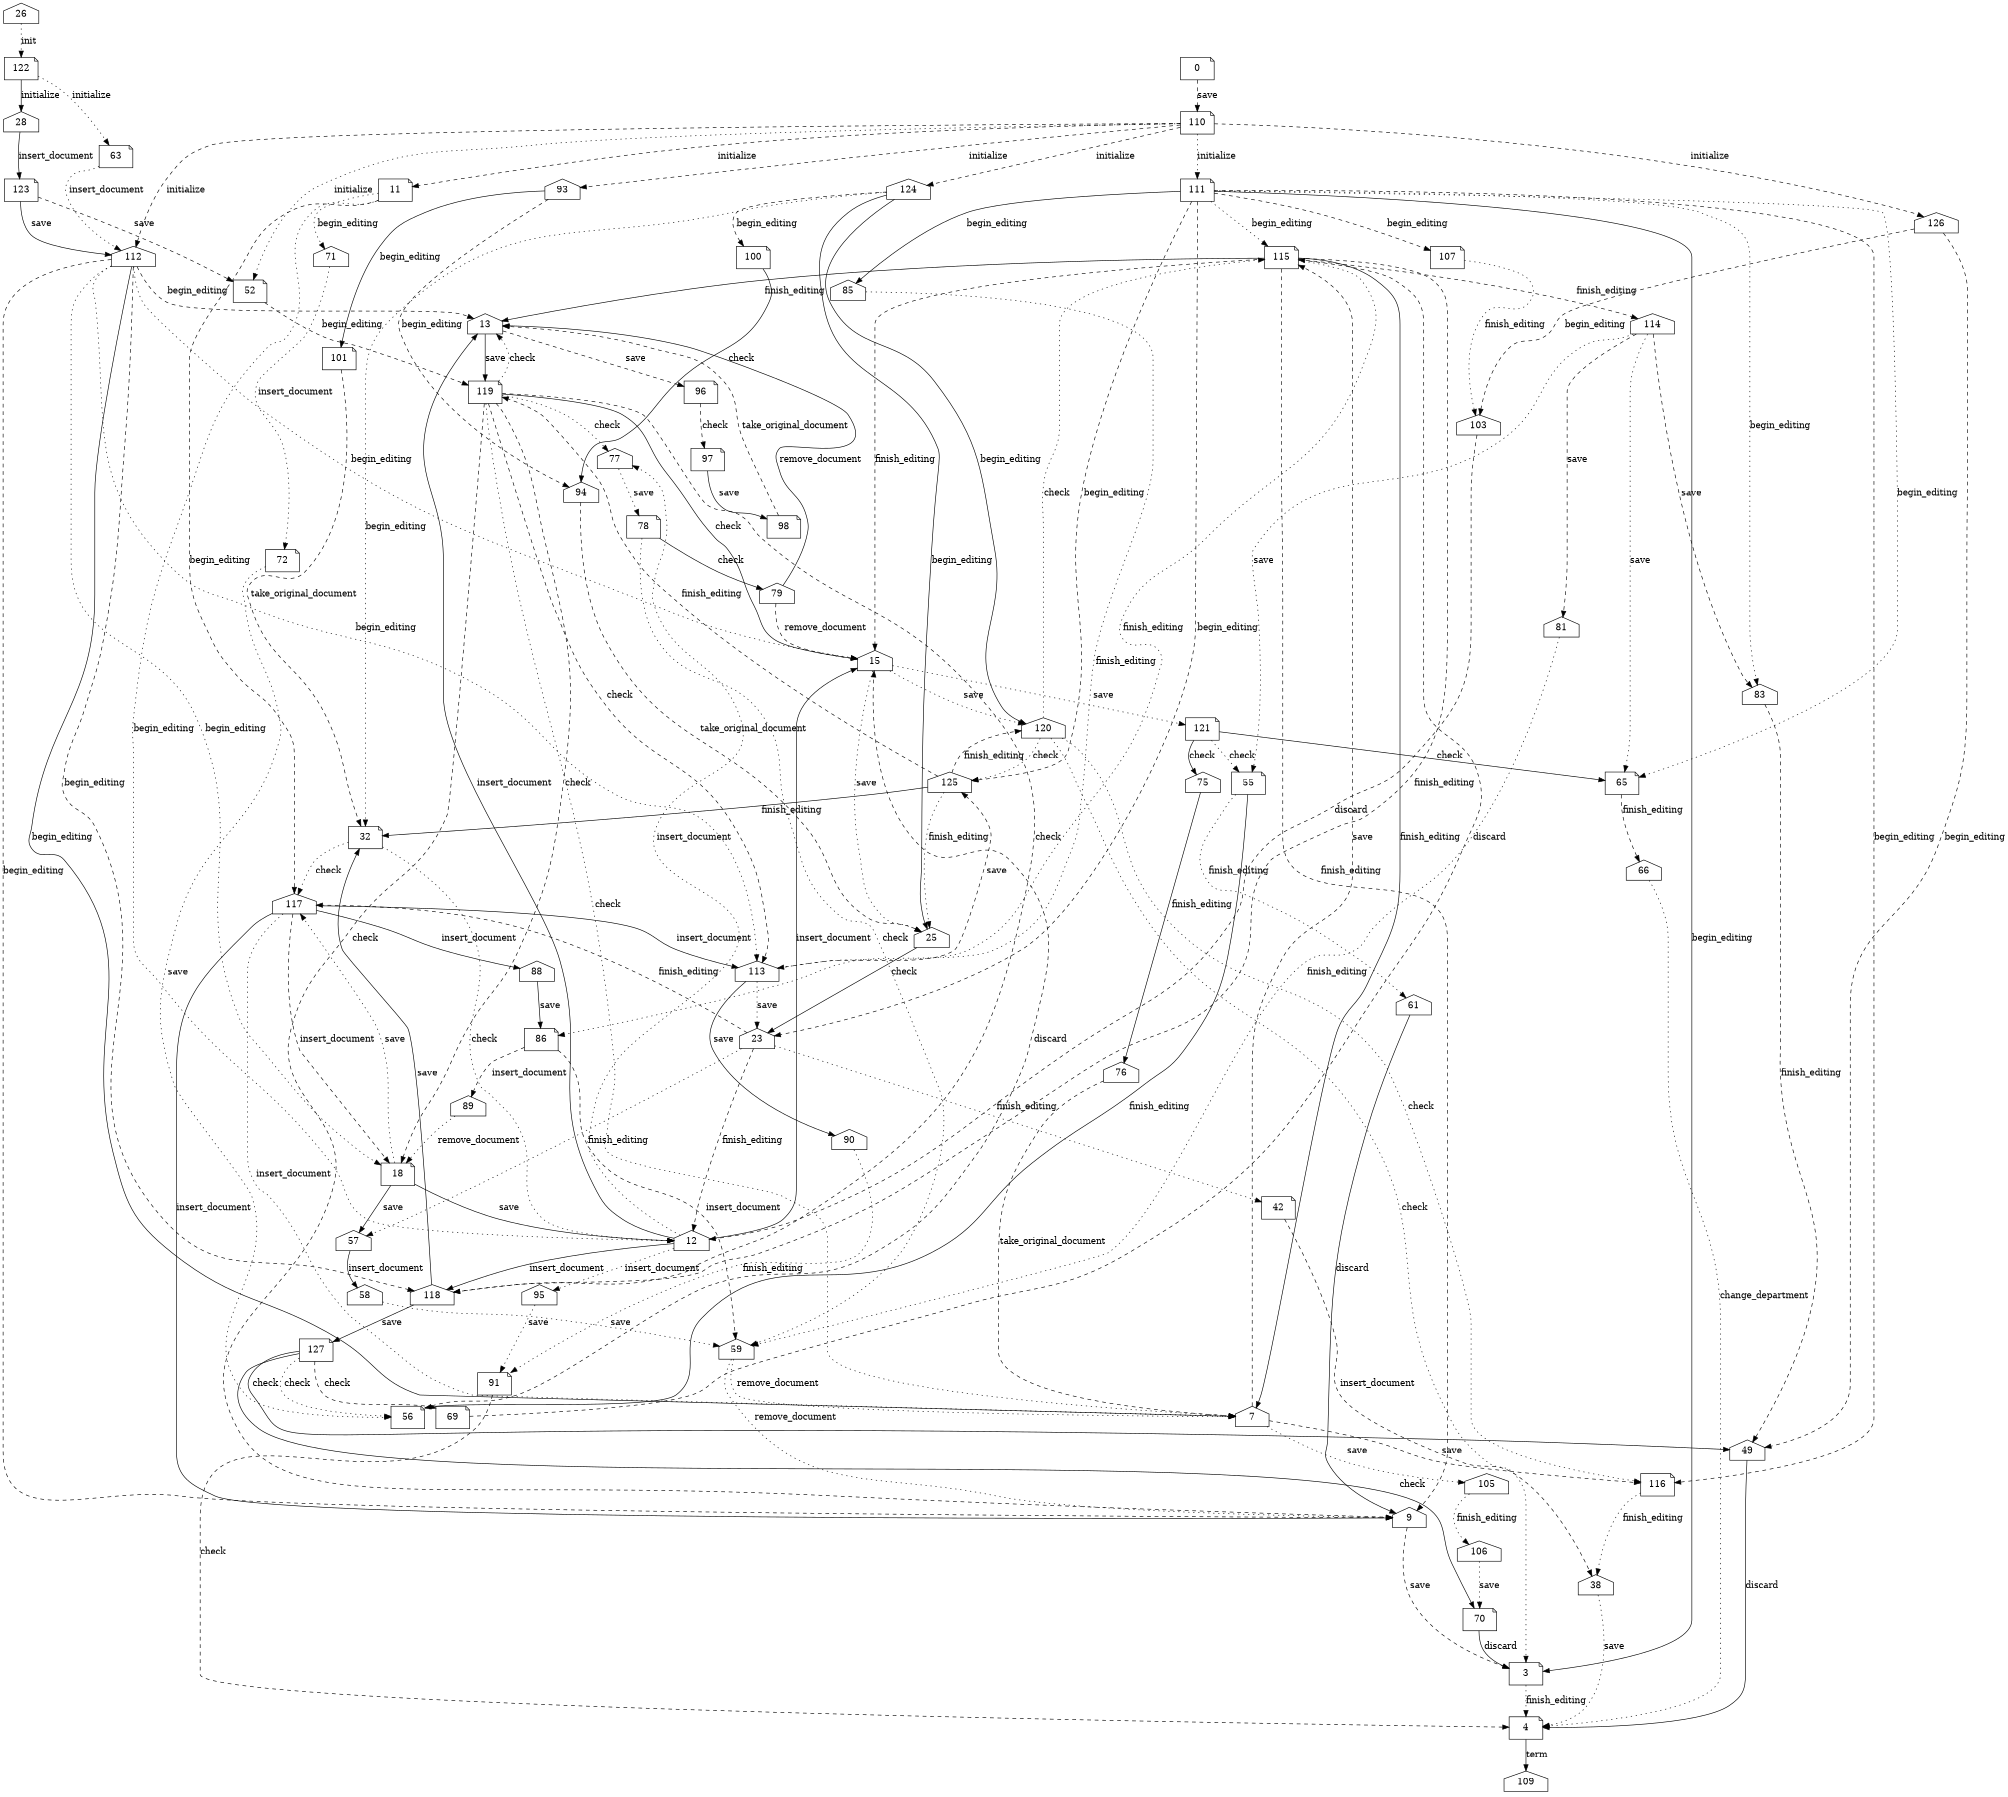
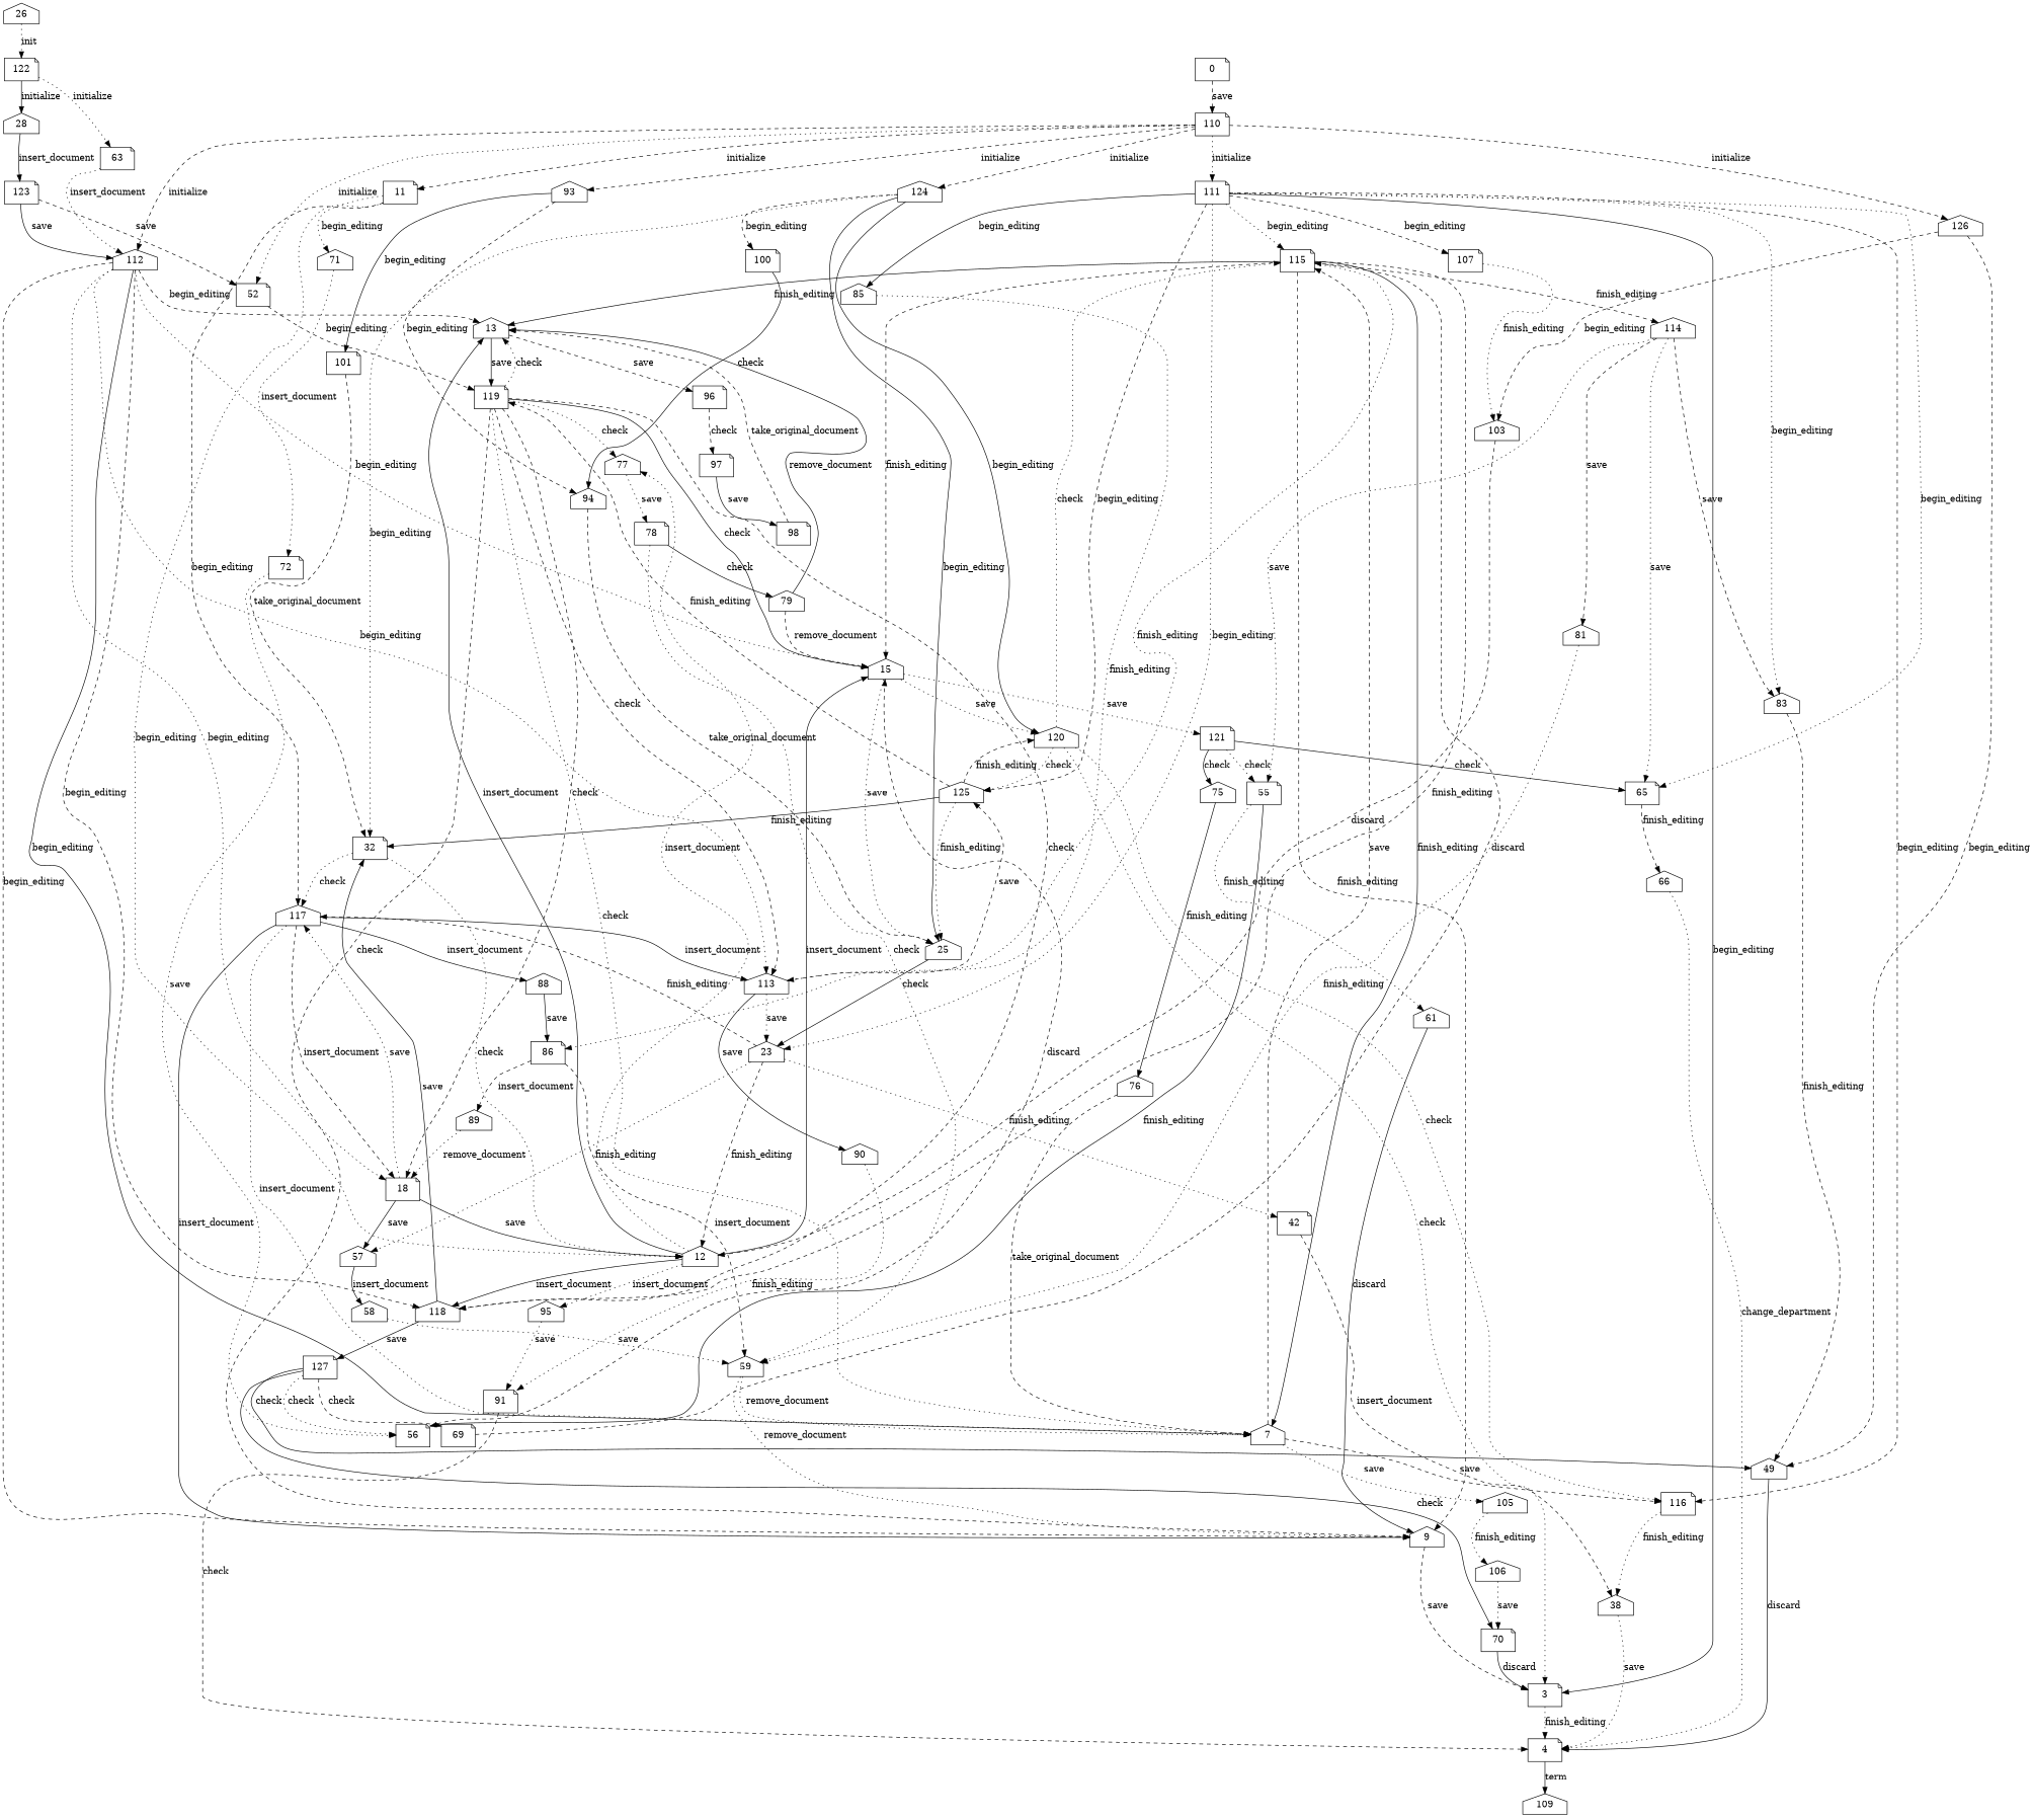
  strict digraph {
    node [shape=house]
    edge [style=dotted weight=1]
    0 [shape=note]
    110 [shape=note]
    111 [shape=note]
    112
    11 [shape=note]
    124
    126
    52 [shape=note]
    93
    3 [shape=note]
    115 [shape=note]
    23
    116 [shape=note]
    125
    65 [shape=note]
    83
    85
    107 [shape=note]
    7
    9
    13
    15
    18 [shape=note]
    113
    118
    12
    117
    71
    120
    25
    32 [shape=note]
    100 [shape=note]
    49
    103
    119 [shape=note]
    94
    101 [shape=note]
    4 [shape=note]
    114
    57
    42 [shape=note]
    38
    66
    86 [shape=note]
    109
    105
    96 [shape=note]
    121 [shape=note]
    90
    127 [shape=note]
    106
    55 [shape=note]
    81
    77
    95
    88
    72 [shape=note]
    78 [shape=note]
    91 [shape=note]
    97 [shape=note]
    75
    58
    122 [shape=note]
    26
    28
    63 [shape=note]
    123 [shape=note]
    56 [shape=note]
    69 [shape=note]
    70 [shape=note]
    61
    76
    59
    79
    89
    98 [shape=note]
    0 -> 110 [label=save style=dashed weight=14549]
    110 -> 111 [label=initialize weight=9310]
    110 -> 112 [label=initialize style=dashed weight=906]
    110 -> 11 [label=initialize style=dashed weight=3042]
    110 -> 124 [label=initialize style=dashed weight=1254]
    110 -> 126 [label=initialize style=dashed weight=2]
    110 -> 52 [label=initialize weight=33]
    110 -> 93 [label=initialize style=dashed weight=2]
    111 -> 3 [label=begin_editing style=solid weight=3911]
    111 -> 115 [label=begin_editing weight=1967]
-   111 -> 23 [label=begin_editing style=dashed weight=3047]
+   111 -> 23 [label=begin_editing weight=3047]
    111 -> 116 [label=begin_editing style=dashed weight=84]
    111 -> 125 [label=begin_editing style=dashed weight=296]
    111 -> 65 [label=begin_editing weight=2]
    111 -> 83 [label=begin_editing]
    111 -> 85 [label=begin_editing style=solid]
    111 -> 107 [label=begin_editing style=dashed]
    112 -> 7 [label=begin_editing style=solid weight=6]
    112 -> 9 [label=begin_editing style=dashed weight=79]
    112 -> 13 [label=begin_editing style=dashed weight=93]
    112 -> 15 [label=begin_editing weight=204]
    112 -> 18 [label=begin_editing weight=476]
    112 -> 113 [label=begin_editing weight=116]
    112 -> 118 [label=begin_editing style=dashed weight=132]
    11 -> 12 [label=begin_editing weight=1884]
    11 -> 117 [label=begin_editing style=dashed weight=1157]
    11 -> 71 [label=begin_editing]
    124 -> 120 [label=begin_editing style=solid weight=288]
    124 -> 25 [label=begin_editing style=solid weight=362]
    124 -> 32 [label=begin_editing weight=603]
    124 -> 100 [label=begin_editing style=dashed]
    126 -> 49 [label=begin_editing style=dashed]
    126 -> 103 [label=begin_editing style=dashed]
    52 -> 119 [label=begin_editing style=dashed weight=34]
    93 -> 94 [label=begin_editing style=dashed]
    93 -> 101 [label=begin_editing style=solid]
    3 -> 4 [label=finish_editing weight=14688]
    115 -> 7 [label=finish_editing style=solid weight=2572]
    115 -> 9 [label=finish_editing style=dashed weight=5101]
    115 -> 13 [label=finish_editing style=solid weight=111]
    115 -> 15 [label=finish_editing style=dashed weight=2528]
    115 -> 113 [label=finish_editing weight=755]
    115 -> 118 [label=finish_editing style=dashed weight=26]
    115 -> 114 [label=finish_editing style=dashed weight=7]
    23 -> 12 [label=finish_editing style=dashed weight=1594]
    23 -> 117 [label=finish_editing style=dashed weight=3078]
    23 -> 57 [label=finish_editing]
    23 -> 42 [label=finish_editing weight=34]
    116 -> 38 [label=finish_editing weight=17]
    125 -> 120 [label=finish_editing style=dashed weight=445]
    125 -> 25 [label=finish_editing weight=69]
    125 -> 32 [label=finish_editing style=solid weight=42]
    125 -> 119 [label=finish_editing style=dashed weight=45]
    65 -> 66 [label=finish_editing style=dashed weight=5]
    83 -> 49 [label=finish_editing style=dashed weight=2]
    85 -> 86 [label=finish_editing]
    107 -> 103 [label=finish_editing]
    7 -> 115 [label=save style=dashed weight=3947]
    7 -> 116 [label=save style=dashed weight=24]
    7 -> 105 [label=save]
    9 -> 3 [label=save style=dashed weight=7200]
    13 -> 119 [label=save style=solid weight=1071]
    13 -> 96 [label=save style=dashed]
    15 -> 120 [label=save weight=5129]
    15 -> 25 [label=save weight=381]
    15 -> 121 [label=save weight=4]
    18 -> 12 [label=save style=solid weight=379]
    18 -> 117 [label=save weight=308]
    18 -> 57 [label=save style=solid]
    113 -> 23 [label=save weight=843]
    113 -> 125 [label=save style=dashed weight=138]
    113 -> 90 [label=save style=solid]
    118 -> 32 [label=save style=solid weight=253]
    118 -> 127 [label=save style=solid weight=5]
    12 -> 13 [label=insert_document style=solid weight=895]
    12 -> 15 [label=insert_document style=solid weight=3527]
    12 -> 118 [label=insert_document style=solid weight=70]
    12 -> 77 [label=insert_document]
    12 -> 95 [label=insert_document]
    117 -> 7 [label=insert_document weight=2654]
    117 -> 9 [label=insert_document style=solid weight=1947]
    117 -> 18 [label=insert_document style=dashed weight=138]
    117 -> 113 [label=insert_document style=solid weight=80]
    117 -> 88 [label=insert_document style=solid]
    71 -> 72 [label=insert_document]
    120 -> 3 [label=check weight=3575]
    120 -> 115 [label=check weight=3292]
    120 -> 116 [label=check weight=3]
    120 -> 125 [label=check weight=166]
    25 -> 23 [label=check style=solid weight=814]
    32 -> 12 [label=check weight=650]
    32 -> 117 [label=check weight=251]
    100 -> 94 [label=check style=solid]
    49 -> 4 [label=discard style=solid weight=4]
    103 -> 12 [label=discard style=dashed weight=2]
    119 -> 7 [label=check weight=188]
    119 -> 9 [label=check style=dashed weight=70]
    119 -> 13 [label=check weight=197]
    119 -> 15 [label=check style=solid weight=814]
    119 -> 18 [label=check style=dashed weight=15]
    119 -> 113 [label=check style=dashed weight=34]
    119 -> 118 [label=check style=dashed weight=35]
    119 -> 77 [label=check weight=2]
    94 -> 25 [label=take_original_document style=dashed weight=2]
    101 -> 32 [label=take_original_document style=dashed]
    4 -> 109 [label=term style=solid weight=14750]
    114 -> 65 [label=save weight=2]
    114 -> 83 [label=save style=dashed]
    114 -> 55 [label=save weight=3]
    114 -> 81 [label=save style=dashed]
    57 -> 58 [label=insert_document style=solid weight=2]
    42 -> 38 [label=insert_document style=dashed weight=34]
    38 -> 4 [label=save weight=51]
    66 -> 4 [label=change_department weight=5]
    86 -> 59 [label=insert_document style=dashed]
    86 -> 89 [label=insert_document style=dashed]
    105 -> 106 [label=finish_editing]
    96 -> 97 [label=check style=dashed]
    121 -> 65 [label=check style=solid]
    121 -> 55 [label=check weight=2]
    121 -> 75 [label=check style=solid]
    90 -> 91 [label=finish_editing]
    127 -> 49 [label=check style=solid]
    127 -> 56 [label=check]
    127 -> 69 [label=check style=dashed weight=2]
    127 -> 70 [label=check style=solid]
    106 -> 70 [label=save]
    55 -> 56 [label=finish_editing style=solid weight=3]
    55 -> 61 [label=finish_editing weight=2]
    81 -> 59 [label=finish_editing]
    77 -> 78 [label=save weight=3]
    95 -> 91 [label=save]
    88 -> 86 [label=save style=solid]
    72 -> 56 [label=save]
    78 -> 59 [label=check]
    78 -> 79 [label=check style=solid weight=2]
    91 -> 4 [label=check style=dashed weight=2]
    97 -> 98 [label=save style=solid]
    75 -> 76 [label=finish_editing style=solid]
    58 -> 59 [label=save weight=2]
    122 -> 28 [label=initialize style=solid weight=186]
    122 -> 63 [label=initialize weight=15]
    26 -> 122 [label=init weight=201]
    28 -> 123 [label=insert_document style=solid weight=186]
    63 -> 112 [label=insert_document weight=15]
    123 -> 112 [label=save style=solid weight=185]
    123 -> 52 [label=save style=dashed]
    56 -> 15 [label=discard style=dashed weight=5]
    69 -> 115 [label=discard style=dashed weight=2]
    70 -> 3 [label=discard style=solid weight=2]
    61 -> 9 [label=discard style=solid weight=2]
    76 -> 7 [label=take_original_document style=dashed]
    59 -> 7 [label=remove_document weight=4]
    59 -> 9 [label=remove_document]
    79 -> 13 [label=remove_document style=solid]
    79 -> 15 [label=remove_document style=dashed]
    89 -> 18 [label=remove_document]
    98 -> 13 [label=take_original_document style=dashed]
  }
